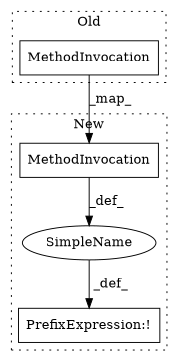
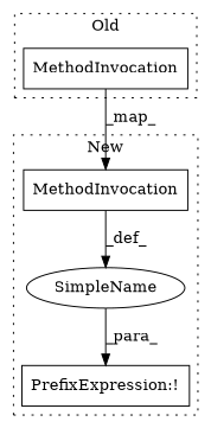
  digraph {
    node [a=32 l="7,1" shape=box]
    n1 [label=MethodInvocation s="13100,13174"]
    n2 [a=42 label=SimpleName shape=ellipse l=""]
    n3 [a=38 l=1 label="PrefixExpression:!" s=13091]
    n4 [label=MethodInvocation s="13424,13498"]
    subgraph cluster_1 {
      label=New
      style=dotted
      n1
      n2
      n3
    }
    subgraph cluster_2 {
      label=Old
      style=dotted
      n4
    }
    n1 -> n2 [label=_def_]
-   n2 -> n3 [label=_def_]
+   n2 -> n3 [label=_para_]
    n4 -> n1 [label=_map_]
  }
